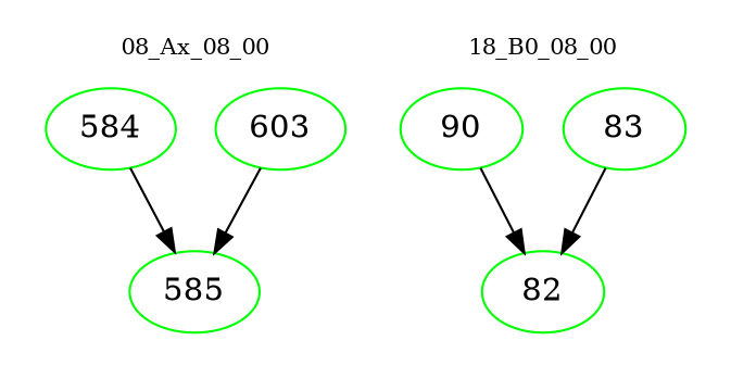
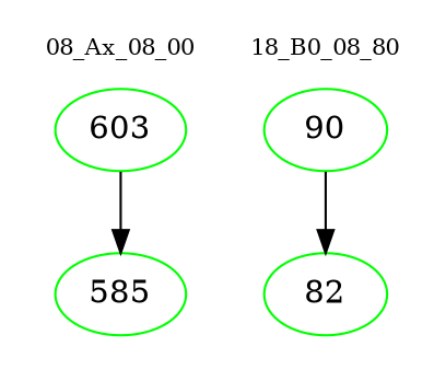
  digraph {
    node [color=green]
    edge [color=black]
    n1 [label=603]
-   n2 [label=584]
    n3 [label=585]
-   n4 [label=83]
    n5 [label=82]
    n6 [label=90]
    subgraph cluster_1 {
      color=white
      fontsize=10
      label="08_Ax_08_00"
      n1
-     n2
      n3
    }
    subgraph cluster_2 {
      color=white
      fontsize=10
-     label="18_B0_08_00"
-     n4
+     label="18_B0_08_80"
      n5
      n6
    }
    n1 -> n3
-   n2 -> n3
-   n4 -> n5
    n6 -> n5
  }
